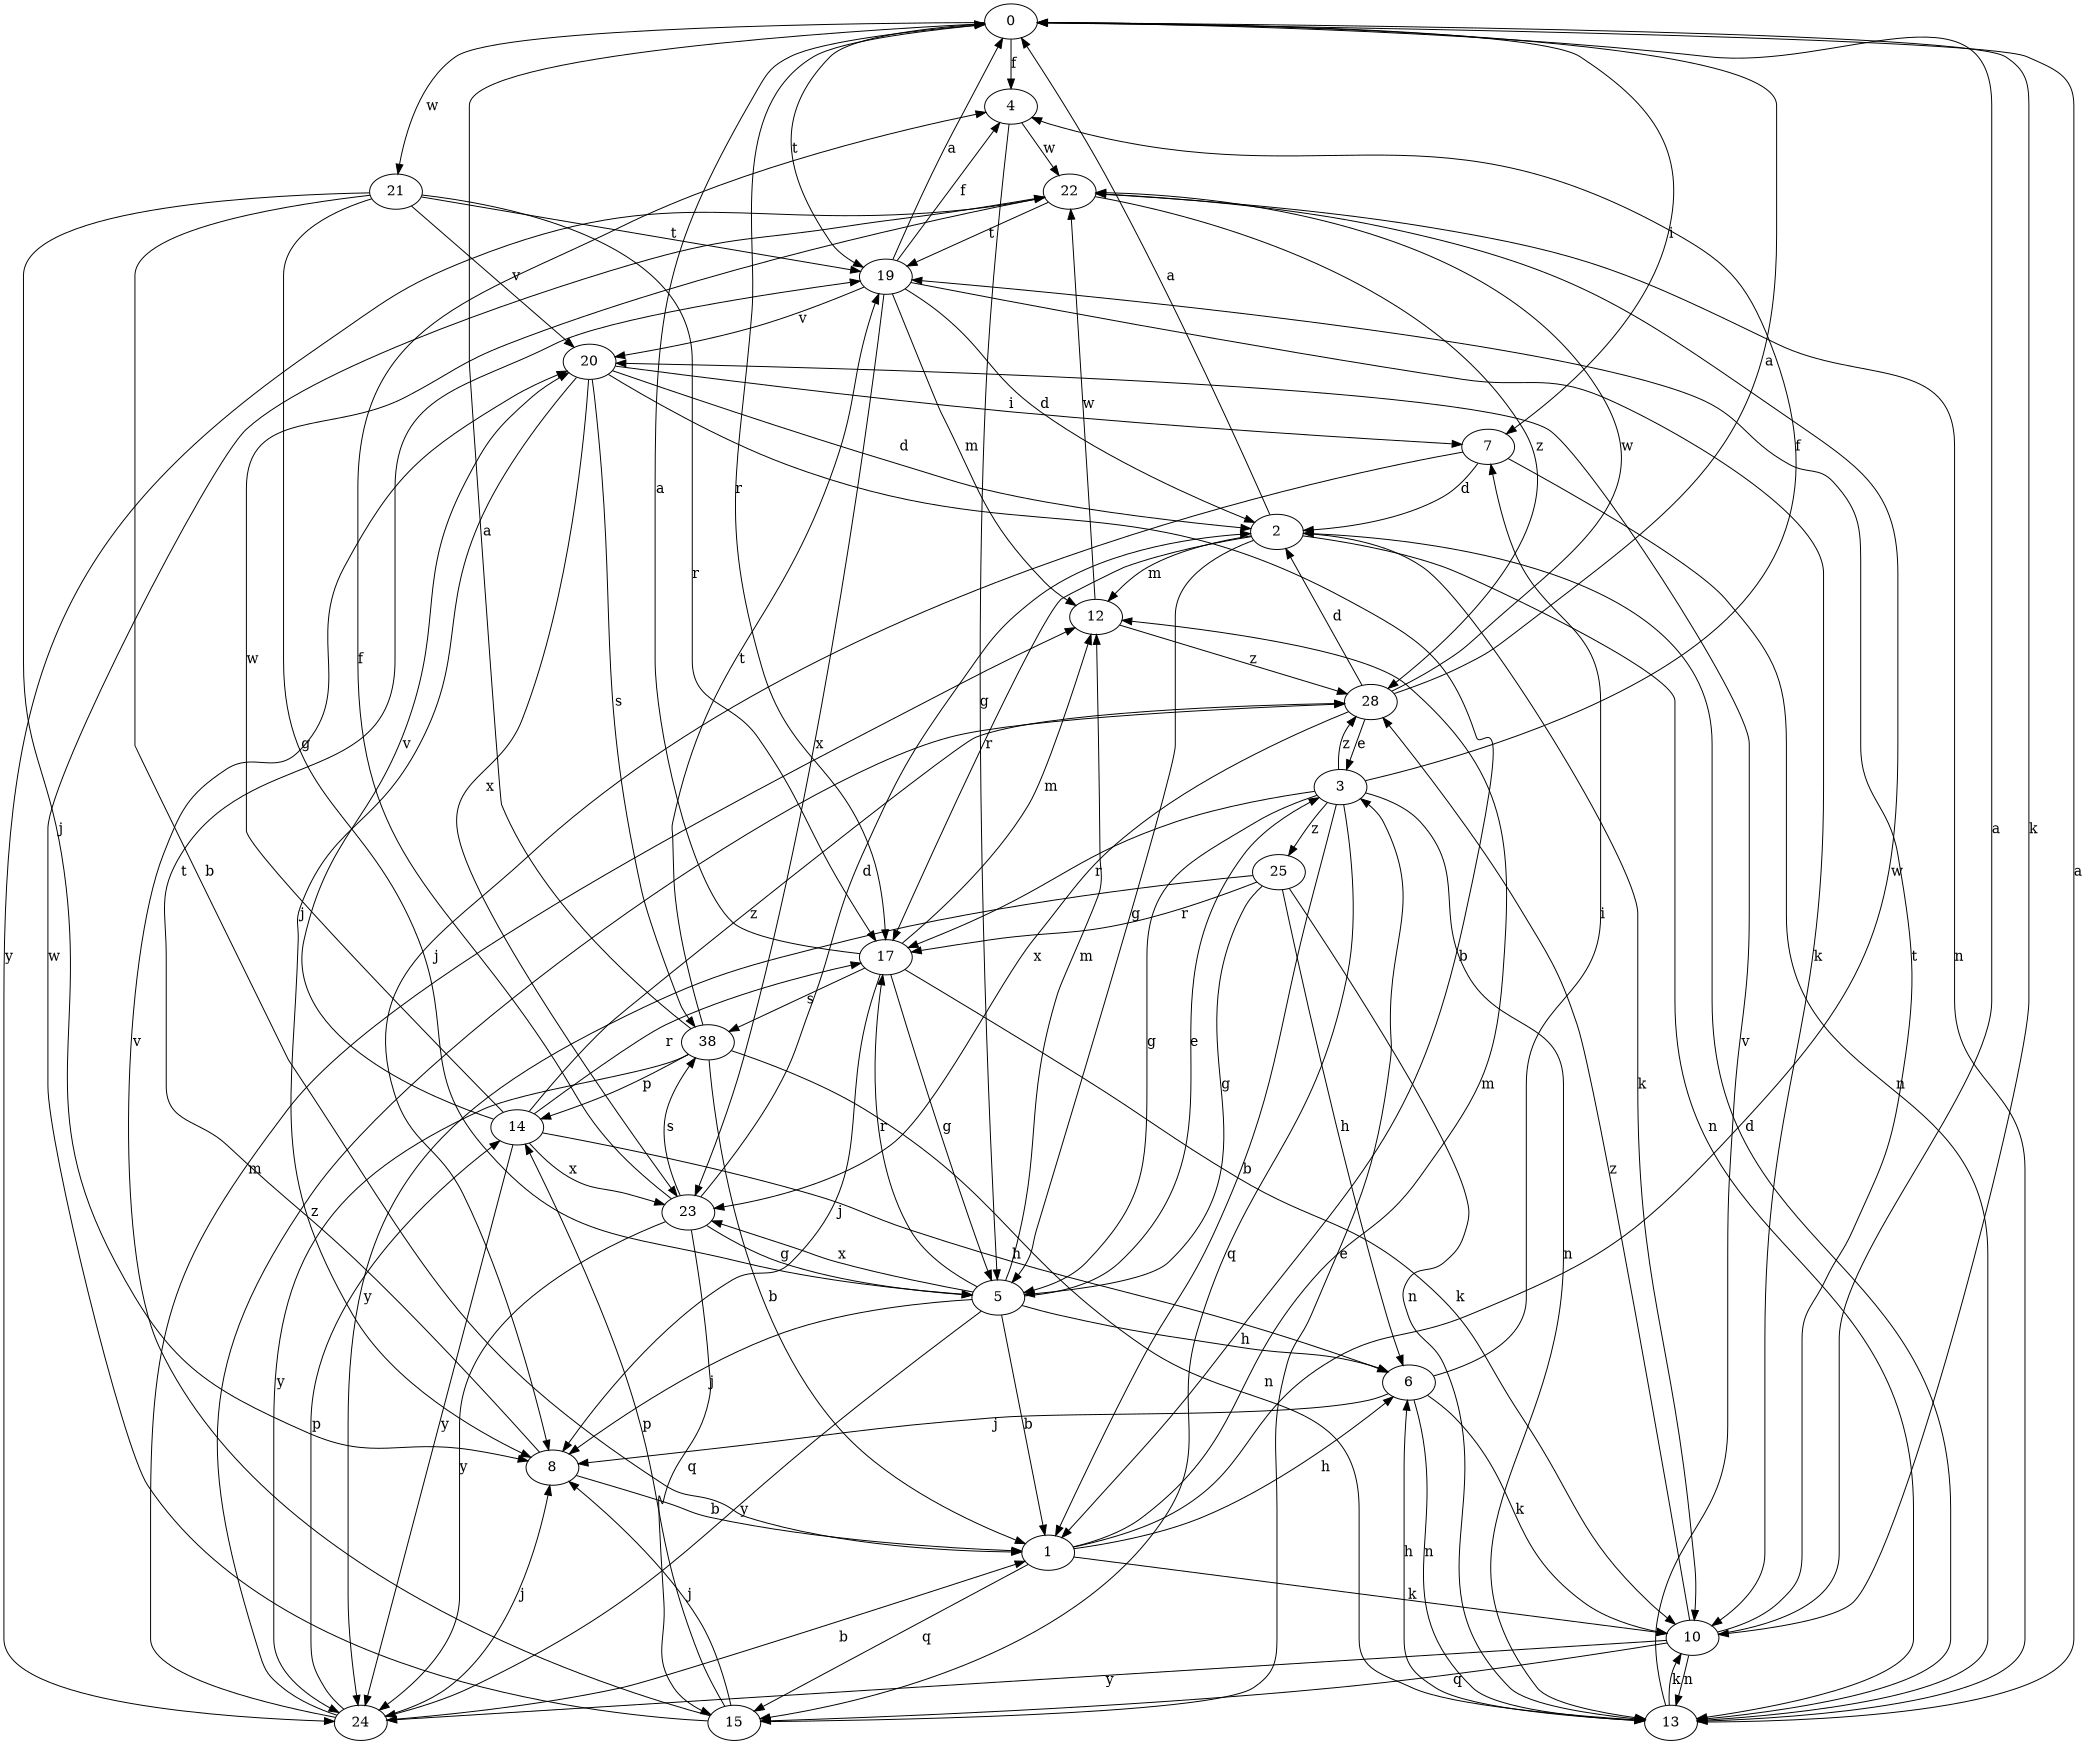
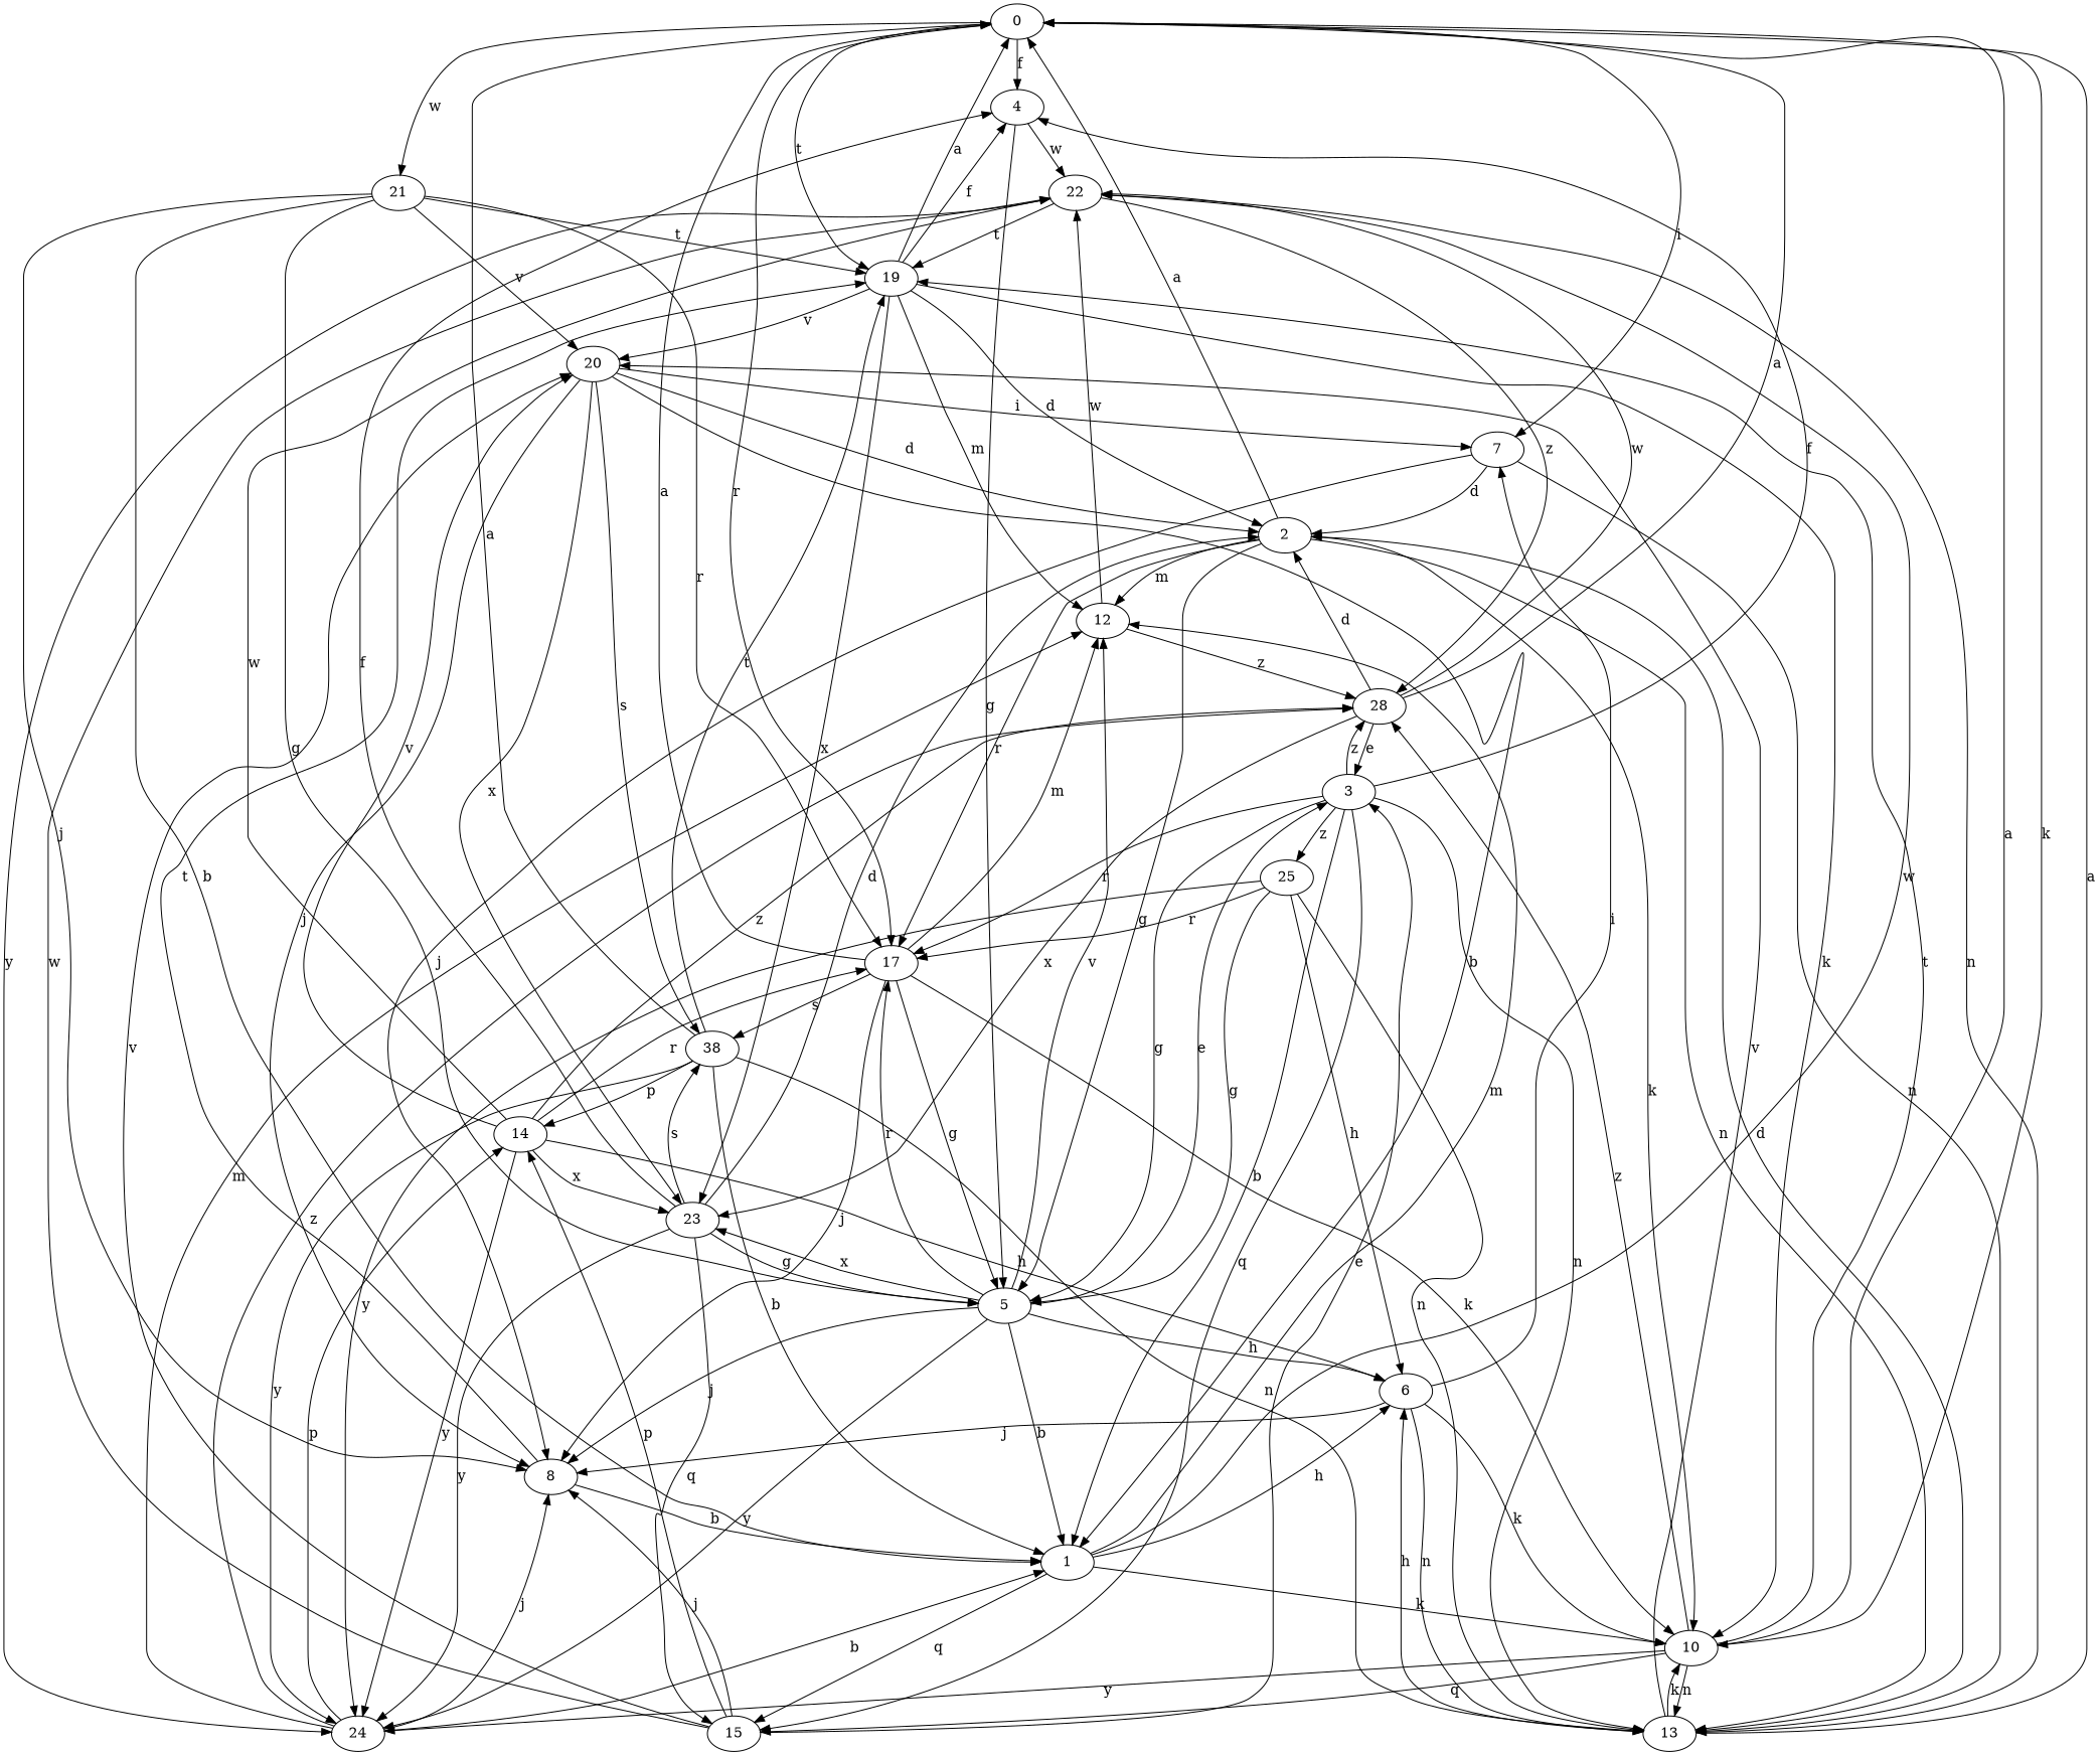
  strict digraph {
    0
    4
    7
    10
    17
    19
    21
    22
    5
    2
    13
    8
    15
    28
    24
    12
    n17 [label=38]
    23
    20
    1
    6
    3
    14
    25
    0 -> 4 [label=f]
    0 -> 7 [label=i]
    0 -> 10 [label=k]
    0 -> 17 [label=r]
    0 -> 19 [label=t]
    0 -> 21 [label=w]
    4 -> 22 [label=w]
    4 -> 5 [label=g]
    7 -> 2 [label=d]
    7 -> 13 [label=n]
    7 -> 8 [label=j]
    10 -> 0 [label=a]
    10 -> 19 [label=t]
    10 -> 13 [label=n]
    10 -> 15 [label=q]
    10 -> 28 [label=z]
    10 -> 24 [label=y]
    17 -> 0 [label=a]
    17 -> 10 [label=k]
    17 -> 5 [label=g]
    17 -> 8 [label=j]
    17 -> 12 [label=m]
    17 -> n17 [label=s]
    19 -> 0 [label=a]
    19 -> 4 [label=f]
    19 -> 10 [label=k]
    19 -> 2 [label=d]
    19 -> 12 [label=m]
    19 -> 23 [label=x]
    19 -> 20 [label=v]
    21 -> 17 [label=r]
    21 -> 19 [label=t]
    21 -> 5 [label=g]
    21 -> 8 [label=j]
    21 -> 20 [label=v]
    21 -> 1 [label=b]
    22 -> 19 [label=t]
    22 -> 13 [label=n]
    22 -> 28 [label=z]
    22 -> 24 [label=y]
    5 -> 17 [label=r]
    5 -> 8 [label=j]
    5 -> 24 [label=y]
-   5 -> 12 [label=m]
+   5 -> 12 [label=v]
    5 -> 23 [label=x]
    5 -> 1 [label=b]
    5 -> 6 [label=h]
    5 -> 3 [label=e]
    2 -> 0 [label=a]
    2 -> 10 [label=k]
    2 -> 17 [label=r]
    2 -> 5 [label=g]
    2 -> 13 [label=n]
    2 -> 12 [label=m]
    13 -> 0 [label=a]
    13 -> 10 [label=k]
    13 -> 2 [label=d]
    13 -> 20 [label=v]
    13 -> 6 [label=h]
    8 -> 19 [label=t]
    8 -> 1 [label=b]
    15 -> 22 [label=w]
    15 -> 8 [label=j]
    15 -> 20 [label=v]
    15 -> 3 [label=e]
    15 -> 14 [label=p]
    28 -> 0 [label=a]
    28 -> 22 [label=w]
    28 -> 2 [label=d]
    28 -> 23 [label=x]
    28 -> 3 [label=e]
    24 -> 8 [label=j]
    24 -> 28 [label=z]
    24 -> 12 [label=m]
    24 -> 1 [label=b]
    24 -> 14 [label=p]
    12 -> 22 [label=w]
    12 -> 28 [label=z]
    n17 -> 0 [label=a]
    n17 -> 19 [label=t]
    n17 -> 13 [label=n]
    n17 -> 24 [label=y]
    n17 -> 1 [label=b]
    n17 -> 14 [label=p]
    23 -> 4 [label=f]
    23 -> 5 [label=g]
    23 -> 2 [label=d]
    23 -> 15 [label=q]
    23 -> 24 [label=y]
    23 -> n17 [label=s]
    20 -> 7 [label=i]
    20 -> 2 [label=d]
    20 -> 8 [label=j]
    20 -> n17 [label=s]
    20 -> 23 [label=x]
    20 -> 1 [label=b]
    1 -> 10 [label=k]
    1 -> 22 [label=w]
    1 -> 15 [label=q]
    1 -> 12 [label=m]
    1 -> 6 [label=h]
    6 -> 7 [label=i]
    6 -> 10 [label=k]
    6 -> 13 [label=n]
    6 -> 8 [label=j]
    3 -> 4 [label=f]
    3 -> 17 [label=r]
    3 -> 5 [label=g]
    3 -> 13 [label=n]
    3 -> 15 [label=q]
    3 -> 28 [label=z]
    3 -> 1 [label=b]
    3 -> 25 [label=z]
    14 -> 17 [label=r]
    14 -> 22 [label=w]
    14 -> 28 [label=z]
    14 -> 24 [label=y]
    14 -> 23 [label=x]
    14 -> 20 [label=v]
    14 -> 6 [label=h]
    25 -> 17 [label=r]
    25 -> 5 [label=g]
    25 -> 13 [label=n]
    25 -> 24 [label=y]
    25 -> 6 [label=h]
  }
